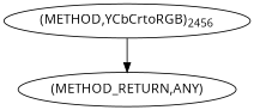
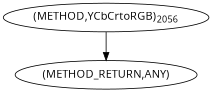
  digraph {
    fontname="Open Sans"
    node [fontname="Open Sans"]
-   n1 [label=<(METHOD,YCbCrtoRGB)<SUB>2456</SUB>>]
+   n1 [label=<(METHOD,YCbCrtoRGB)<SUB>2056</SUB>>]
    n2 [label=<(METHOD_RETURN,ANY)>]
    n1 -> n2 [fontname="Open Sans"]
  }
